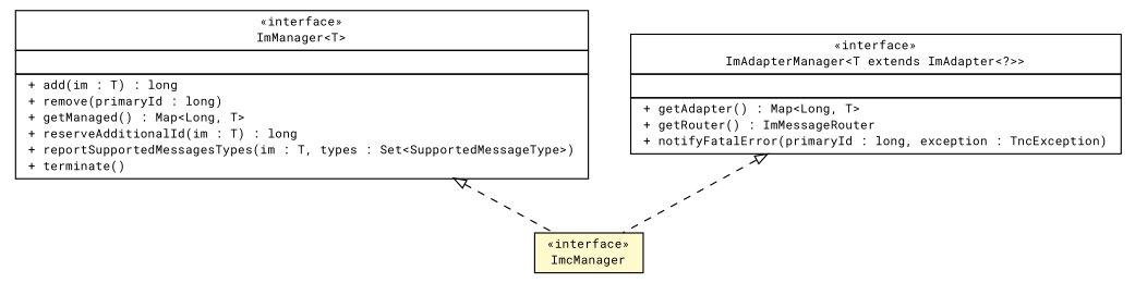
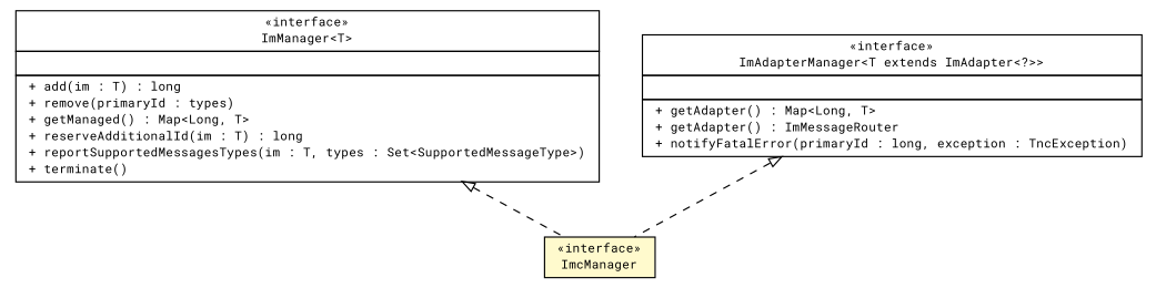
  digraph {
    fontname="Roboto Mono"
    nodesep=0.25
    ranksep=0.5
    node [fontcolor=black fontname="Roboto Mono" fontsize=10.0 shape=plaintext]
    edge [arrowtail=empty dir=back fontname="Roboto Mono" fontsize=10 headport=p labelfontname=Helvetica labelfontsize=10 style=dashed tailport=p]
    n1 [label=<<table title="de.hsbremen.tc.tnc.tnccs.im.manager.ImcManager" border="0" cellborder="1" cellspacing="0" cellpadding="2" port="p" bgcolor="lemonChiffon" href="./ImcManager.html"> 		<tr><td><table border="0" cellspacing="0" cellpadding="1"> <tr><td align="center" balign="center"> &#171;interface&#187; </td></tr> <tr><td align="center" balign="center"> ImcManager </td></tr> 		</table></td></tr> 		</table>>]
-   n2 [label=<<table title="de.hsbremen.tc.tnc.tnccs.im.manager.ImManager" border="0" cellborder="1" cellspacing="0" cellpadding="2" port="p" href="./ImManager.html"> 		<tr><td><table border="0" cellspacing="0" cellpadding="1"> <tr><td align="center" balign="center"> &#171;interface&#187; </td></tr> <tr><td align="center" balign="center"> ImManager&lt;T&gt; </td></tr> 		</table></td></tr> 		<tr><td><table border="0" cellspacing="0" cellpadding="1"> <tr><td align="left" balign="left">  </td></tr> 		</table></td></tr> 		<tr><td><table border="0" cellspacing="0" cellpadding="1"> <tr><td align="left" balign="left"> + add(im : T) : long </td></tr> <tr><td align="left" balign="left"> + remove(primaryId : long) </td></tr> <tr><td align="left" balign="left"> + getManaged() : Map&lt;Long, T&gt; </td></tr> <tr><td align="left" balign="left"> + reserveAdditionalId(im : T) : long </td></tr> <tr><td align="left" balign="left"> + reportSupportedMessagesTypes(im : T, types : Set&lt;SupportedMessageType&gt;) </td></tr> <tr><td align="left" balign="left"> + terminate() </td></tr> 		</table></td></tr> 		</table>>]
-   n3 [label=<<table title="de.hsbremen.tc.tnc.tnccs.im.manager.ImAdapterManager" border="0" cellborder="1" cellspacing="0" cellpadding="2" port="p" href="./ImAdapterManager.html"> 		<tr><td><table border="0" cellspacing="0" cellpadding="1"> <tr><td align="center" balign="center"> &#171;interface&#187; </td></tr> <tr><td align="center" balign="center"> ImAdapterManager&lt;T extends ImAdapter&lt;?&gt;&gt; </td></tr> 		</table></td></tr> 		<tr><td><table border="0" cellspacing="0" cellpadding="1"> <tr><td align="left" balign="left">  </td></tr> 		</table></td></tr> 		<tr><td><table border="0" cellspacing="0" cellpadding="1"> <tr><td align="left" balign="left"> + getAdapter() : Map&lt;Long, T&gt; </td></tr> <tr><td align="left" balign="left"> + getRouter() : ImMessageRouter </td></tr> <tr><td align="left" balign="left"> + notifyFatalError(primaryId : long, exception : TncException) </td></tr> 		</table></td></tr> 		</table>>]
+   n2 [label=<<table title="de.hsbremen.tc.tnc.tnccs.im.manager.ImManager" border="0" cellborder="1" cellspacing="0" cellpadding="2" port="p" href="./ImManager.html"> 		<tr><td><table border="0" cellspacing="0" cellpadding="1"> <tr><td align="center" balign="center"> &#171;interface&#187; </td></tr> <tr><td align="center" balign="center"> ImManager&lt;T&gt; </td></tr> 		</table></td></tr> 		<tr><td><table border="0" cellspacing="0" cellpadding="1"> <tr><td align="left" balign="left">  </td></tr> 		</table></td></tr> 		<tr><td><table border="0" cellspacing="0" cellpadding="1"> <tr><td align="left" balign="left"> + add(im : T) : long </td></tr> <tr><td align="left" balign="left"> + remove(primaryId : types) </td></tr> <tr><td align="left" balign="left"> + getManaged() : Map&lt;Long, T&gt; </td></tr> <tr><td align="left" balign="left"> + reserveAdditionalId(im : T) : long </td></tr> <tr><td align="left" balign="left"> + reportSupportedMessagesTypes(im : T, types : Set&lt;SupportedMessageType&gt;) </td></tr> <tr><td align="left" balign="left"> + terminate() </td></tr> 		</table></td></tr> 		</table>>]
+   n3 [label=<<table title="de.hsbremen.tc.tnc.tnccs.im.manager.ImAdapterManager" border="0" cellborder="1" cellspacing="0" cellpadding="2" port="p" href="./ImAdapterManager.html"> 		<tr><td><table border="0" cellspacing="0" cellpadding="1"> <tr><td align="center" balign="center"> &#171;interface&#187; </td></tr> <tr><td align="center" balign="center"> ImAdapterManager&lt;T extends ImAdapter&lt;?&gt;&gt; </td></tr> 		</table></td></tr> 		<tr><td><table border="0" cellspacing="0" cellpadding="1"> <tr><td align="left" balign="left">  </td></tr> 		</table></td></tr> 		<tr><td><table border="0" cellspacing="0" cellpadding="1"> <tr><td align="left" balign="left"> + getAdapter() : Map&lt;Long, T&gt; </td></tr> <tr><td align="left" balign="left"> + getAdapter() : ImMessageRouter </td></tr> <tr><td align="left" balign="left"> + notifyFatalError(primaryId : long, exception : TncException) </td></tr> 		</table></td></tr> 		</table>>]
    n2 -> n1
    n3 -> n1
  }
